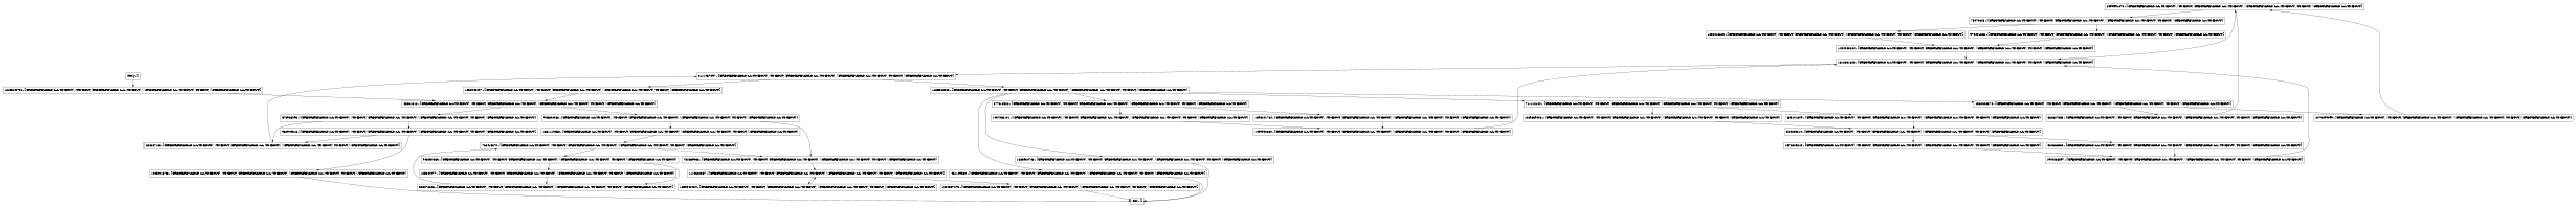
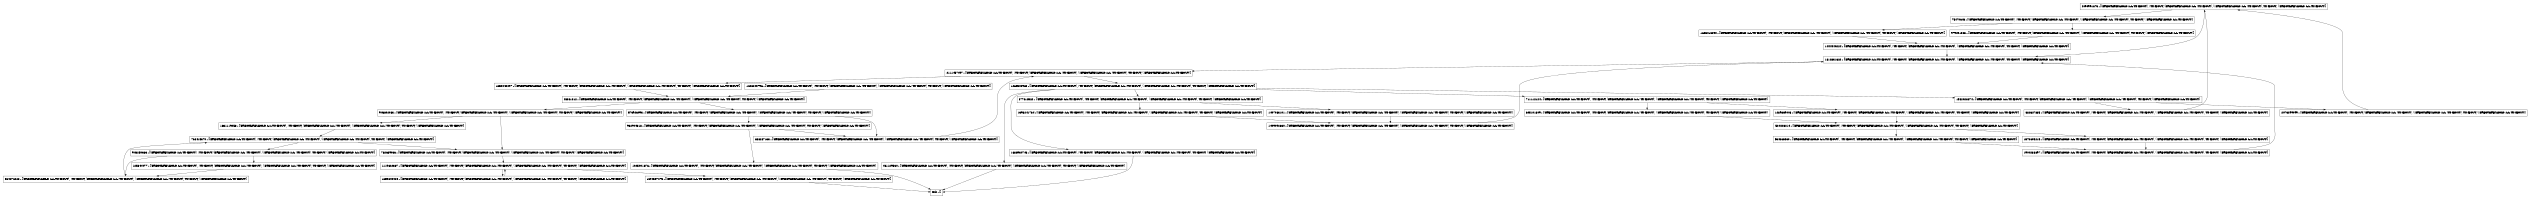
  digraph {
    node [shape=record]
    n1 [label="2090991873 - [(FREQTHRESHOLD && TIMEOUT), !TIMEOUT, (FREQTHRESHOLD && !TIMEOUT), (!FREQTHRESHOLD && !TIMEOUT), TIMEOUT, (!FREQTHRESHOLD && TIMEOUT)]"]
    n2 [label="75470648 - [(FREQTHRESHOLD && TIMEOUT), !TIMEOUT, (FREQTHRESHOLD && !TIMEOUT), (!FREQTHRESHOLD && !TIMEOUT), TIMEOUT, (!FREQTHRESHOLD && TIMEOUT)]"]
    n3 [label="1812831622 - [(FREQTHRESHOLD && TIMEOUT), !TIMEOUT, (FREQTHRESHOLD && !TIMEOUT), (!FREQTHRESHOLD && !TIMEOUT), TIMEOUT, (!FREQTHRESHOLD && TIMEOUT)]"]
    n4 [label="1223240796 - [(FREQTHRESHOLD && TIMEOUT), !TIMEOUT, (FREQTHRESHOLD && !TIMEOUT), (!FREQTHRESHOLD && !TIMEOUT), TIMEOUT, (!FREQTHRESHOLD && TIMEOUT)]"]
    n5 [label="48361312 - [(FREQTHRESHOLD && TIMEOUT), !TIMEOUT, (FREQTHRESHOLD && !TIMEOUT), (!FREQTHRESHOLD && !TIMEOUT), TIMEOUT, (!FREQTHRESHOLD && TIMEOUT)]"]
    n6 [label="1444440224 - [(FREQTHRESHOLD && TIMEOUT), !TIMEOUT, (FREQTHRESHOLD && !TIMEOUT), (!FREQTHRESHOLD && !TIMEOUT), TIMEOUT, (!FREQTHRESHOLD && TIMEOUT)]"]
    n7 [label="2111457497 - [(FREQTHRESHOLD && TIMEOUT), !TIMEOUT, (FREQTHRESHOLD && !TIMEOUT), (!FREQTHRESHOLD && !TIMEOUT), TIMEOUT, (!FREQTHRESHOLD && TIMEOUT)]"]
    n8 [label="1850042097 - [(FREQTHRESHOLD && TIMEOUT), !TIMEOUT, (FREQTHRESHOLD && !TIMEOUT), (!FREQTHRESHOLD && !TIMEOUT), TIMEOUT, (!FREQTHRESHOLD && TIMEOUT)]"]
    n9 [label="1265508963 - [(FREQTHRESHOLD && TIMEOUT), !TIMEOUT, (FREQTHRESHOLD && !TIMEOUT), (!FREQTHRESHOLD && !TIMEOUT), TIMEOUT, (!FREQTHRESHOLD && TIMEOUT)]"]
    n10 [label="1025001676 - [(FREQTHRESHOLD && TIMEOUT), !TIMEOUT, (FREQTHRESHOLD && !TIMEOUT), (!FREQTHRESHOLD && !TIMEOUT), TIMEOUT, (!FREQTHRESHOLD && TIMEOUT)]"]
    n11 [label="exit - []"]
    n12 [label="1631119258 - [(FREQTHRESHOLD && TIMEOUT), !TIMEOUT, (FREQTHRESHOLD && !TIMEOUT), (!FREQTHRESHOLD && !TIMEOUT), TIMEOUT, (!FREQTHRESHOLD && TIMEOUT)]"]
    n13 [label="768415370 - [(FREQTHRESHOLD && TIMEOUT), !TIMEOUT, (FREQTHRESHOLD && !TIMEOUT), (!FREQTHRESHOLD && !TIMEOUT), TIMEOUT, (!FREQTHRESHOLD && TIMEOUT)]"]
    n14 [label="1582028874 - [(FREQTHRESHOLD && TIMEOUT), !TIMEOUT, (FREQTHRESHOLD && !TIMEOUT), (!FREQTHRESHOLD && !TIMEOUT), TIMEOUT, (!FREQTHRESHOLD && TIMEOUT)]"]
    n15 [label="382627885 - [(FREQTHRESHOLD && TIMEOUT), !TIMEOUT, (FREQTHRESHOLD && !TIMEOUT), (!FREQTHRESHOLD && !TIMEOUT), TIMEOUT, (!FREQTHRESHOLD && TIMEOUT)]"]
    n16 [label="2073299099 - [(FREQTHRESHOLD && TIMEOUT), !TIMEOUT, (FREQTHRESHOLD && !TIMEOUT), (!FREQTHRESHOLD && !TIMEOUT), TIMEOUT, (!FREQTHRESHOLD && TIMEOUT)]"]
    n17 [label="1633013890 - [(FREQTHRESHOLD && TIMEOUT), !TIMEOUT, (FREQTHRESHOLD && !TIMEOUT), (!FREQTHRESHOLD && !TIMEOUT), TIMEOUT, (!FREQTHRESHOLD && TIMEOUT)]"]
    n18 [label="979291363 - [(FREQTHRESHOLD && TIMEOUT), !TIMEOUT, (FREQTHRESHOLD && !TIMEOUT), (!FREQTHRESHOLD && !TIMEOUT), TIMEOUT, (!FREQTHRESHOLD && TIMEOUT)]"]
    n19 [label="1398241764 - [(FREQTHRESHOLD && TIMEOUT), !TIMEOUT, (FREQTHRESHOLD && !TIMEOUT), (!FREQTHRESHOLD && !TIMEOUT), TIMEOUT, (!FREQTHRESHOLD && TIMEOUT)]"]
    n20 [label="1409092880 - [(FREQTHRESHOLD && TIMEOUT), !TIMEOUT, (FREQTHRESHOLD && !TIMEOUT), (!FREQTHRESHOLD && !TIMEOUT), TIMEOUT, (!FREQTHRESHOLD && TIMEOUT)]"]
    n21 [label="125844477 - [(FREQTHRESHOLD && TIMEOUT), !TIMEOUT, (FREQTHRESHOLD && !TIMEOUT), (!FREQTHRESHOLD && !TIMEOUT), TIMEOUT, (!FREQTHRESHOLD && TIMEOUT)]"]
    n22 [label="564272228 - [(FREQTHRESHOLD && TIMEOUT), !TIMEOUT, (FREQTHRESHOLD && !TIMEOUT), (!FREQTHRESHOLD && !TIMEOUT), TIMEOUT, (!FREQTHRESHOLD && TIMEOUT)]"]
    n23 [label="1904288897 - [(FREQTHRESHOLD && TIMEOUT), !TIMEOUT, (FREQTHRESHOLD && !TIMEOUT), (!FREQTHRESHOLD && !TIMEOUT), TIMEOUT, (!FREQTHRESHOLD && TIMEOUT)]"]
    n24 [label="1394557075 - [(FREQTHRESHOLD && TIMEOUT), !TIMEOUT, (FREQTHRESHOLD && !TIMEOUT), (!FREQTHRESHOLD && !TIMEOUT), TIMEOUT, (!FREQTHRESHOLD && TIMEOUT)]"]
    n25 [label="573926093 - [(FREQTHRESHOLD && TIMEOUT), !TIMEOUT, (FREQTHRESHOLD && !TIMEOUT), (!FREQTHRESHOLD && !TIMEOUT), TIMEOUT, (!FREQTHRESHOLD && TIMEOUT)]"]
    n26 [label="946802083 - [(FREQTHRESHOLD && TIMEOUT), !TIMEOUT, (FREQTHRESHOLD && !TIMEOUT), (!FREQTHRESHOLD && !TIMEOUT), TIMEOUT, (!FREQTHRESHOLD && TIMEOUT)]"]
    n27 [label="962944318 - [(FREQTHRESHOLD && TIMEOUT), !TIMEOUT, (FREQTHRESHOLD && !TIMEOUT), (!FREQTHRESHOLD && !TIMEOUT), TIMEOUT, (!FREQTHRESHOLD && TIMEOUT)]"]
    n28 [label="888287133 - [(FREQTHRESHOLD && TIMEOUT), !TIMEOUT, (FREQTHRESHOLD && !TIMEOUT), (!FREQTHRESHOLD && !TIMEOUT), TIMEOUT, (!FREQTHRESHOLD && TIMEOUT)]"]
    n29 [label="1573605215 - [(FREQTHRESHOLD && TIMEOUT), !TIMEOUT, (FREQTHRESHOLD && !TIMEOUT), (!FREQTHRESHOLD && !TIMEOUT), TIMEOUT, (!FREQTHRESHOLD && TIMEOUT)]"]
    n30 [label="605101809 - [(FREQTHRESHOLD && TIMEOUT), !TIMEOUT, (FREQTHRESHOLD && !TIMEOUT), (!FREQTHRESHOLD && !TIMEOUT), TIMEOUT, (!FREQTHRESHOLD && TIMEOUT)]"]
    n31 [label="524223214 - [(FREQTHRESHOLD && TIMEOUT), !TIMEOUT, (FREQTHRESHOLD && !TIMEOUT), (!FREQTHRESHOLD && !TIMEOUT), TIMEOUT, (!FREQTHRESHOLD && TIMEOUT)]"]
    n32 [label="877612522 - [(FREQTHRESHOLD && TIMEOUT), !TIMEOUT, (FREQTHRESHOLD && !TIMEOUT), (!FREQTHRESHOLD && !TIMEOUT), TIMEOUT, (!FREQTHRESHOLD && TIMEOUT)]"]
    n33 [label="1407083101 - [(FREQTHRESHOLD && TIMEOUT), !TIMEOUT, (FREQTHRESHOLD && !TIMEOUT), (!FREQTHRESHOLD && !TIMEOUT), TIMEOUT, (!FREQTHRESHOLD && TIMEOUT)]"]
    n34 [label="1659840424 - [(FREQTHRESHOLD && TIMEOUT), !TIMEOUT, (FREQTHRESHOLD && !TIMEOUT), (!FREQTHRESHOLD && !TIMEOUT), TIMEOUT, (!FREQTHRESHOLD && TIMEOUT)]"]
    n35 [label="1119622337 - [(FREQTHRESHOLD && TIMEOUT), !TIMEOUT, (FREQTHRESHOLD && !TIMEOUT), (!FREQTHRESHOLD && !TIMEOUT), TIMEOUT, (!FREQTHRESHOLD && TIMEOUT)]"]
    n36 [label="948250363 - [(FREQTHRESHOLD && TIMEOUT), !TIMEOUT, (FREQTHRESHOLD && !TIMEOUT), (!FREQTHRESHOLD && !TIMEOUT), TIMEOUT, (!FREQTHRESHOLD && TIMEOUT)]"]
    n37 [label="1289869008 - [(FREQTHRESHOLD && TIMEOUT), !TIMEOUT, (FREQTHRESHOLD && !TIMEOUT), (!FREQTHRESHOLD && !TIMEOUT), TIMEOUT, (!FREQTHRESHOLD && TIMEOUT)]"]
    n38 [label="534666530 - [(FREQTHRESHOLD && TIMEOUT), !TIMEOUT, (FREQTHRESHOLD && !TIMEOUT), (!FREQTHRESHOLD && !TIMEOUT), TIMEOUT, (!FREQTHRESHOLD && TIMEOUT)]"]
    n39 [label="782689036 - [(FREQTHRESHOLD && TIMEOUT), !TIMEOUT, (FREQTHRESHOLD && !TIMEOUT), (!FREQTHRESHOLD && !TIMEOUT), TIMEOUT, (!FREQTHRESHOLD && TIMEOUT)]"]
-   n40 [label="entry - []"]
    n41 [label="461129530 - [(FREQTHRESHOLD && TIMEOUT), !TIMEOUT, (FREQTHRESHOLD && !TIMEOUT), (!FREQTHRESHOLD && !TIMEOUT), TIMEOUT, (!FREQTHRESHOLD && TIMEOUT)]"]
    n42 [label="1686934746 - [(FREQTHRESHOLD && TIMEOUT), !TIMEOUT, (FREQTHRESHOLD && !TIMEOUT), (!FREQTHRESHOLD && !TIMEOUT), TIMEOUT, (!FREQTHRESHOLD && TIMEOUT)]"]
    n43 [label="711112124 - [(FREQTHRESHOLD && TIMEOUT), !TIMEOUT, (FREQTHRESHOLD && !TIMEOUT), (!FREQTHRESHOLD && !TIMEOUT), TIMEOUT, (!FREQTHRESHOLD && TIMEOUT)]"]
    n1 -> n2
    n1 -> n3
    n2 -> n17
    n2 -> n18
    n3 -> n7
    n4 -> n5
    n5 -> n25
    n5 -> n26
    n6 -> n3
    n7 -> n8
    n7 -> n9
    n8 -> n5
    n9 -> n14
    n9 -> n32
    n9 -> n41
    n9 -> n42
    n9 -> n43
    n10 -> n11
    n12 -> n13
    n13 -> n36
    n13 -> n39
    n14 -> n15
    n14 -> n16
    n15 -> n1
    n16 -> n1
    n17 -> n6
    n18 -> n6
    n19 -> n20
    n20 -> n3
    n21 -> n22
    n22 -> n13
    n23 -> n3
    n24 -> n11
    n25 -> n27
    n25 -> n28
    n26 -> n12
    n26 -> n39
    n27 -> n10
    n27 -> n28
    n28 -> n7
    n29 -> n23
    n30 -> n31
    n31 -> n29
    n31 -> n38
    n32 -> n19
    n32 -> n33
    n33 -> n20
    n34 -> n35
    n35 -> n24
    n35 -> n34
    n36 -> n21
    n36 -> n22
    n37 -> n31
    n38 -> n23
    n39 -> n35
-   n40 -> n4
    n41 -> n11
    n42 -> n11
    n43 -> n30
    n43 -> n37
  }
